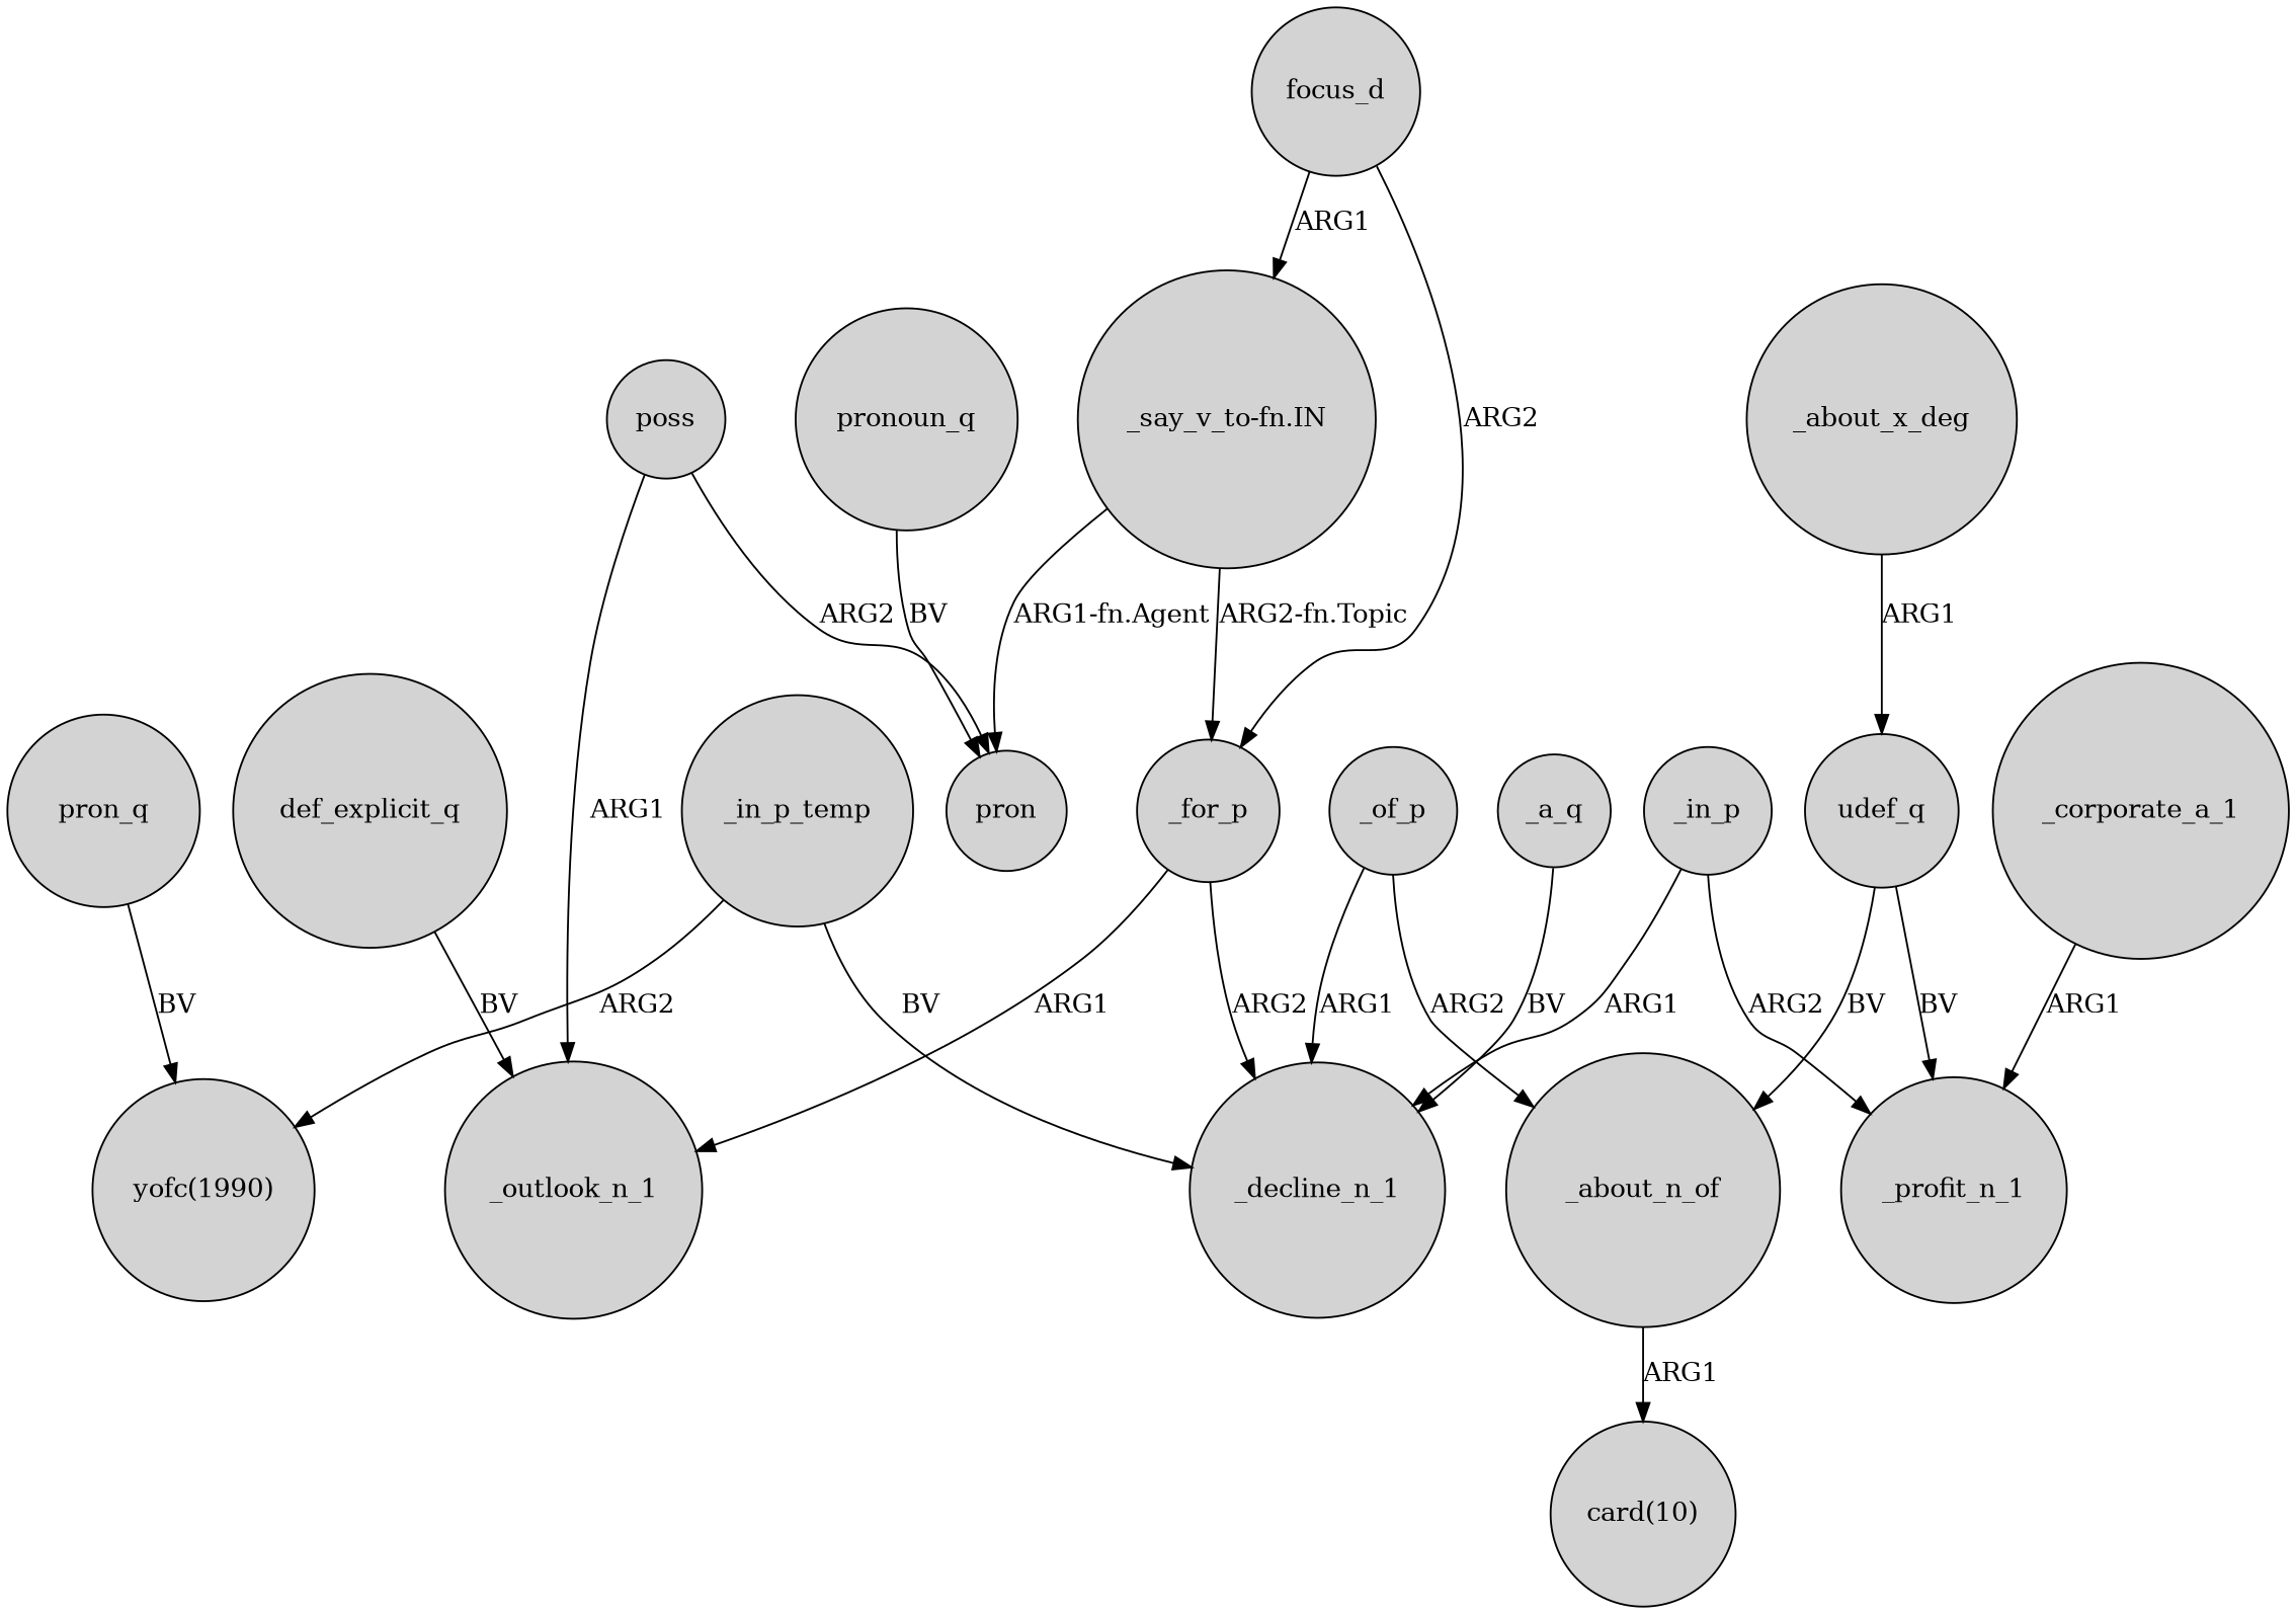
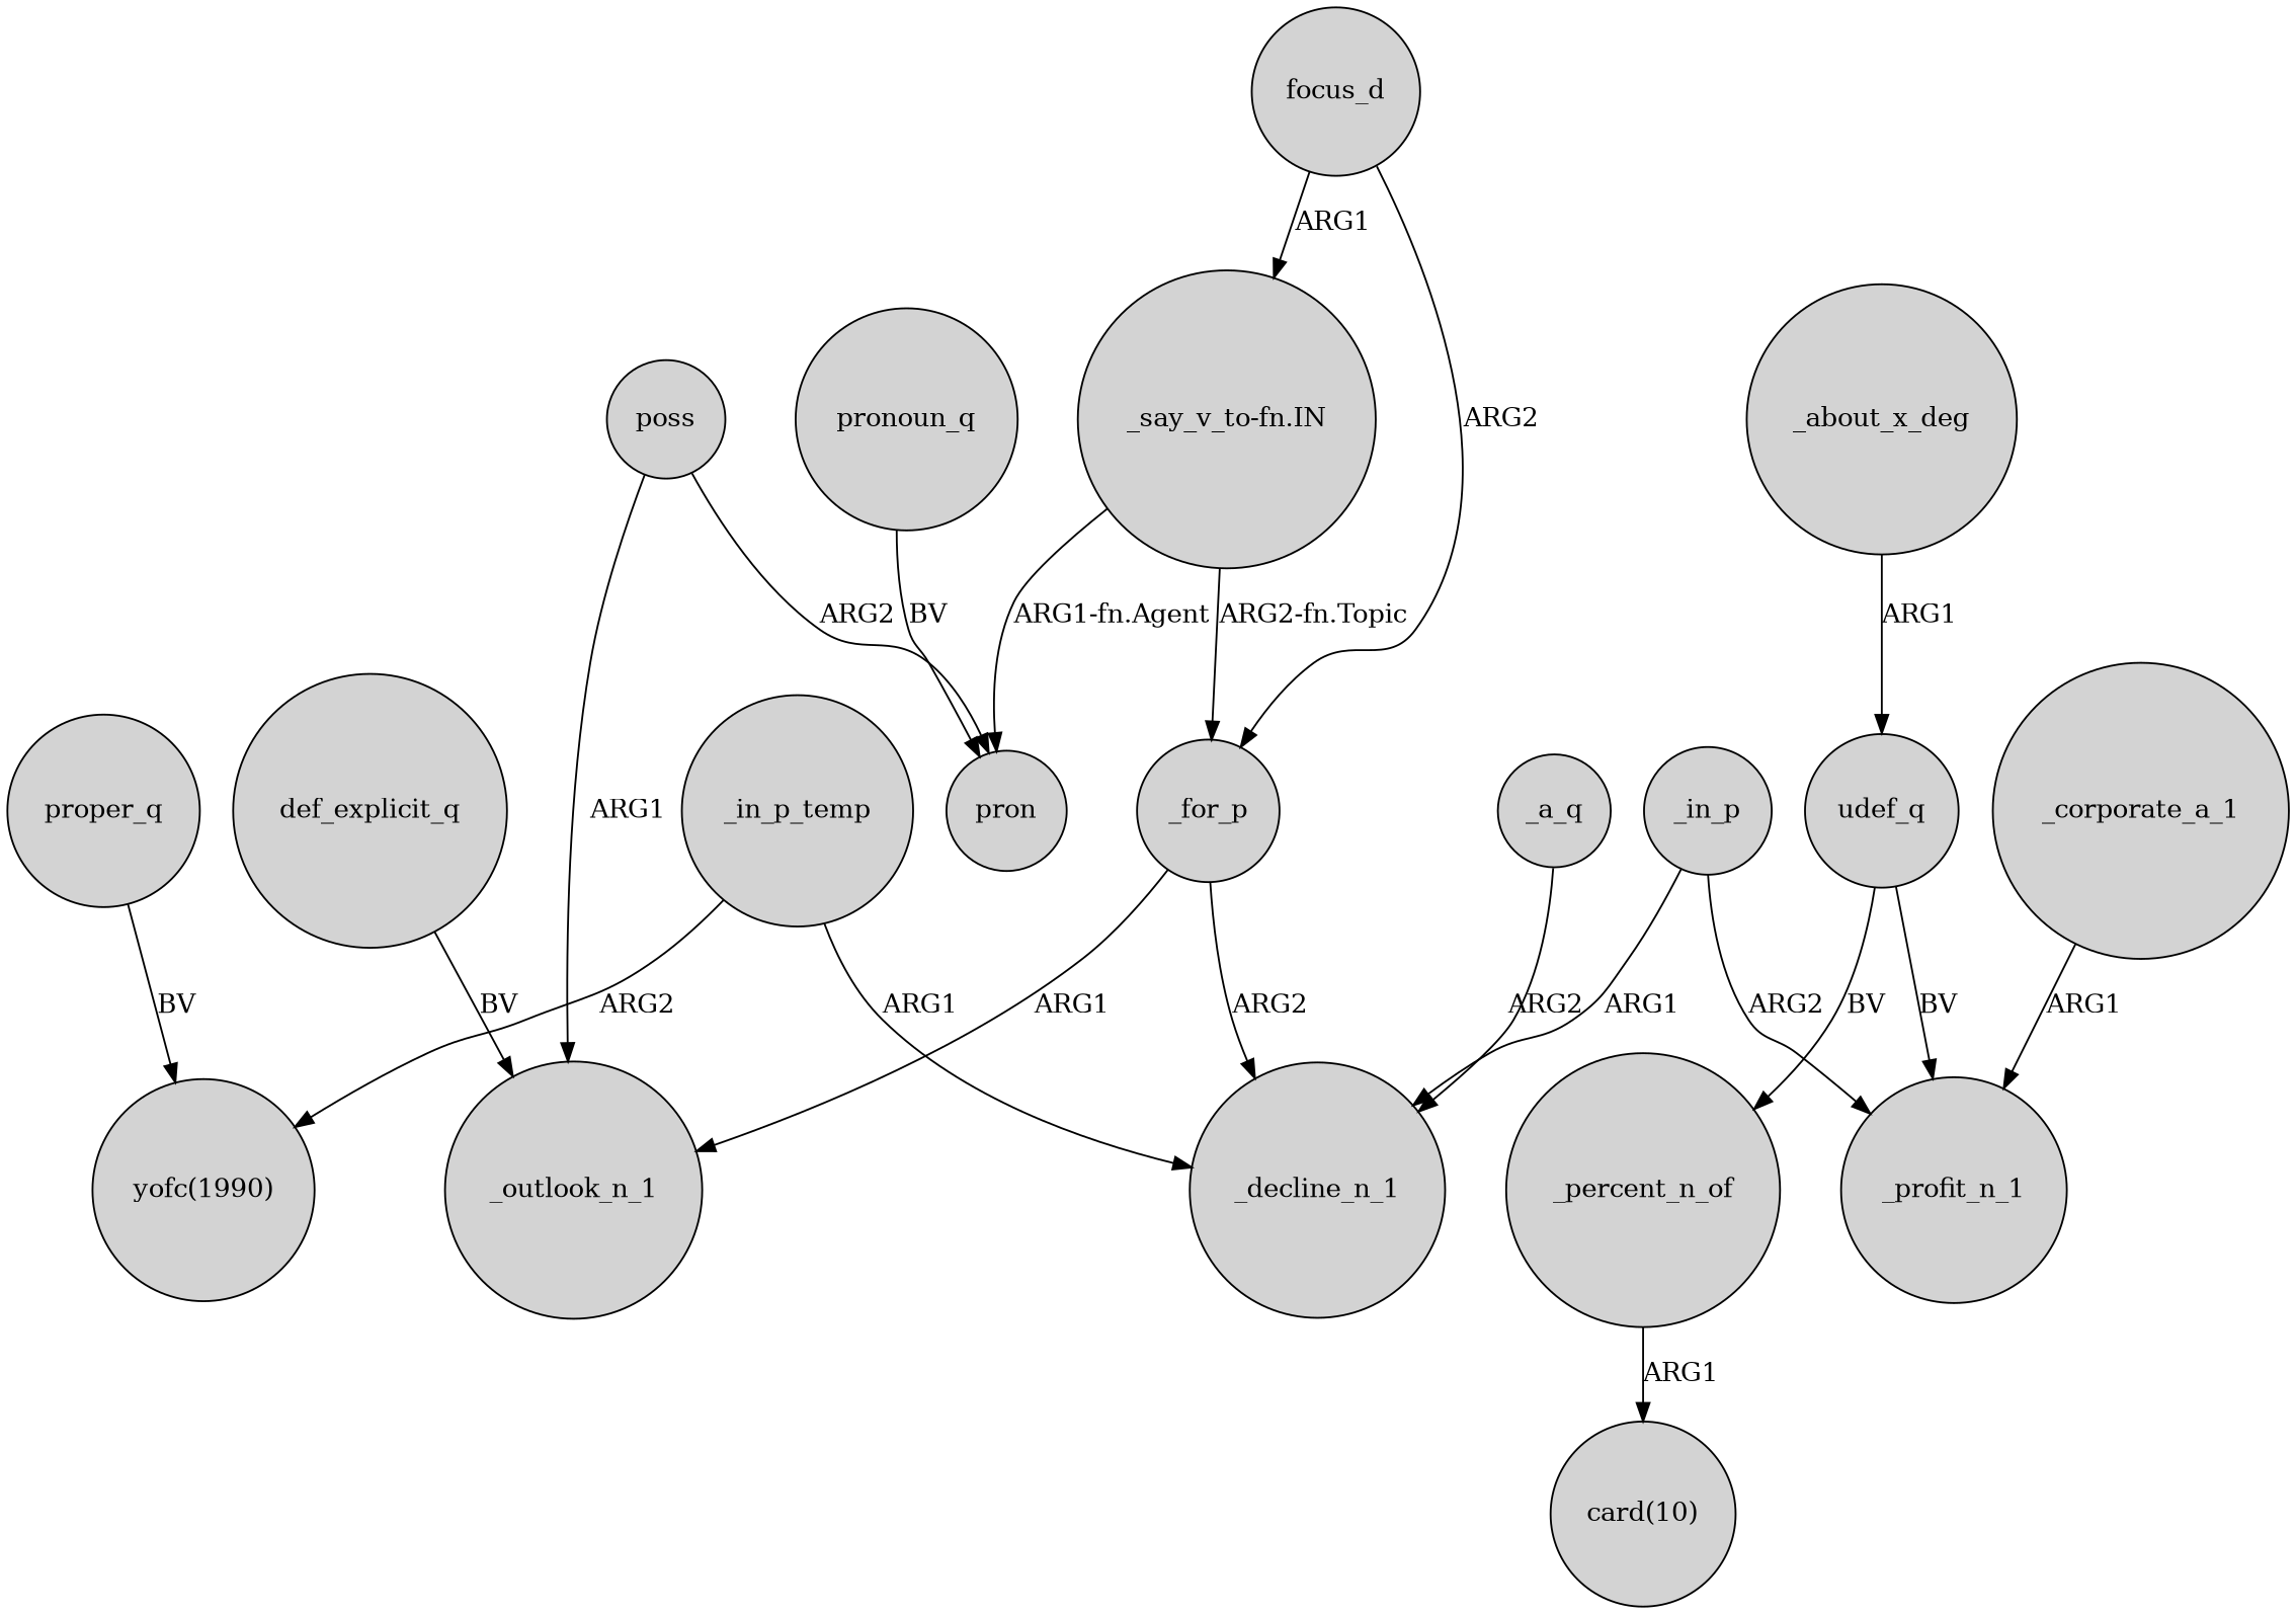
  digraph {
    node [shape=circle style=filled]
-   _of_p
    _decline_n_1
-   _percent_n_of [label=_about_n_of]
+   _percent_n_of
    "card(10)"
    poss
    pron
    _outlook_n_1
    _in_p_temp
    "yofc(1990)"
    _for_p
    _about_x_deg
    udef_q
    _profit_n_1
-   proper_q [label=pron_q]
+   proper_q
    focus_d
    "_say_v_to-fn.IN"
    _a_q
    pronoun_q
    _in_p
    def_explicit_q
    _corporate_a_1
-   _of_p -> _decline_n_1 [label=ARG1]
-   _of_p -> _percent_n_of [label=ARG2]
    _percent_n_of -> "card(10)" [label=ARG1]
    poss -> pron [label=ARG2]
    poss -> _outlook_n_1 [label=ARG1]
-   _in_p_temp -> _decline_n_1 [label=BV]
+   _in_p_temp -> _decline_n_1 [label=ARG1]
    _in_p_temp -> "yofc(1990)" [label=ARG2]
    _for_p -> _decline_n_1 [label=ARG2]
    _for_p -> _outlook_n_1 [label=ARG1]
    _about_x_deg -> udef_q [label=ARG1]
    udef_q -> _percent_n_of [label=BV]
    udef_q -> _profit_n_1 [label=BV]
    proper_q -> "yofc(1990)" [label=BV]
    focus_d -> _for_p [label=ARG2]
    focus_d -> "_say_v_to-fn.IN" [label=ARG1]
    "_say_v_to-fn.IN" -> pron [label="ARG1-fn.Agent"]
    "_say_v_to-fn.IN" -> _for_p [label="ARG2-fn.Topic"]
-   _a_q -> _decline_n_1 [label=BV]
+   _a_q -> _decline_n_1 [label=ARG2]
    pronoun_q -> pron [label=BV]
    _in_p -> _decline_n_1 [label=ARG1]
    _in_p -> _profit_n_1 [label=ARG2]
    def_explicit_q -> _outlook_n_1 [label=BV]
    _corporate_a_1 -> _profit_n_1 [label=ARG1]
  }
